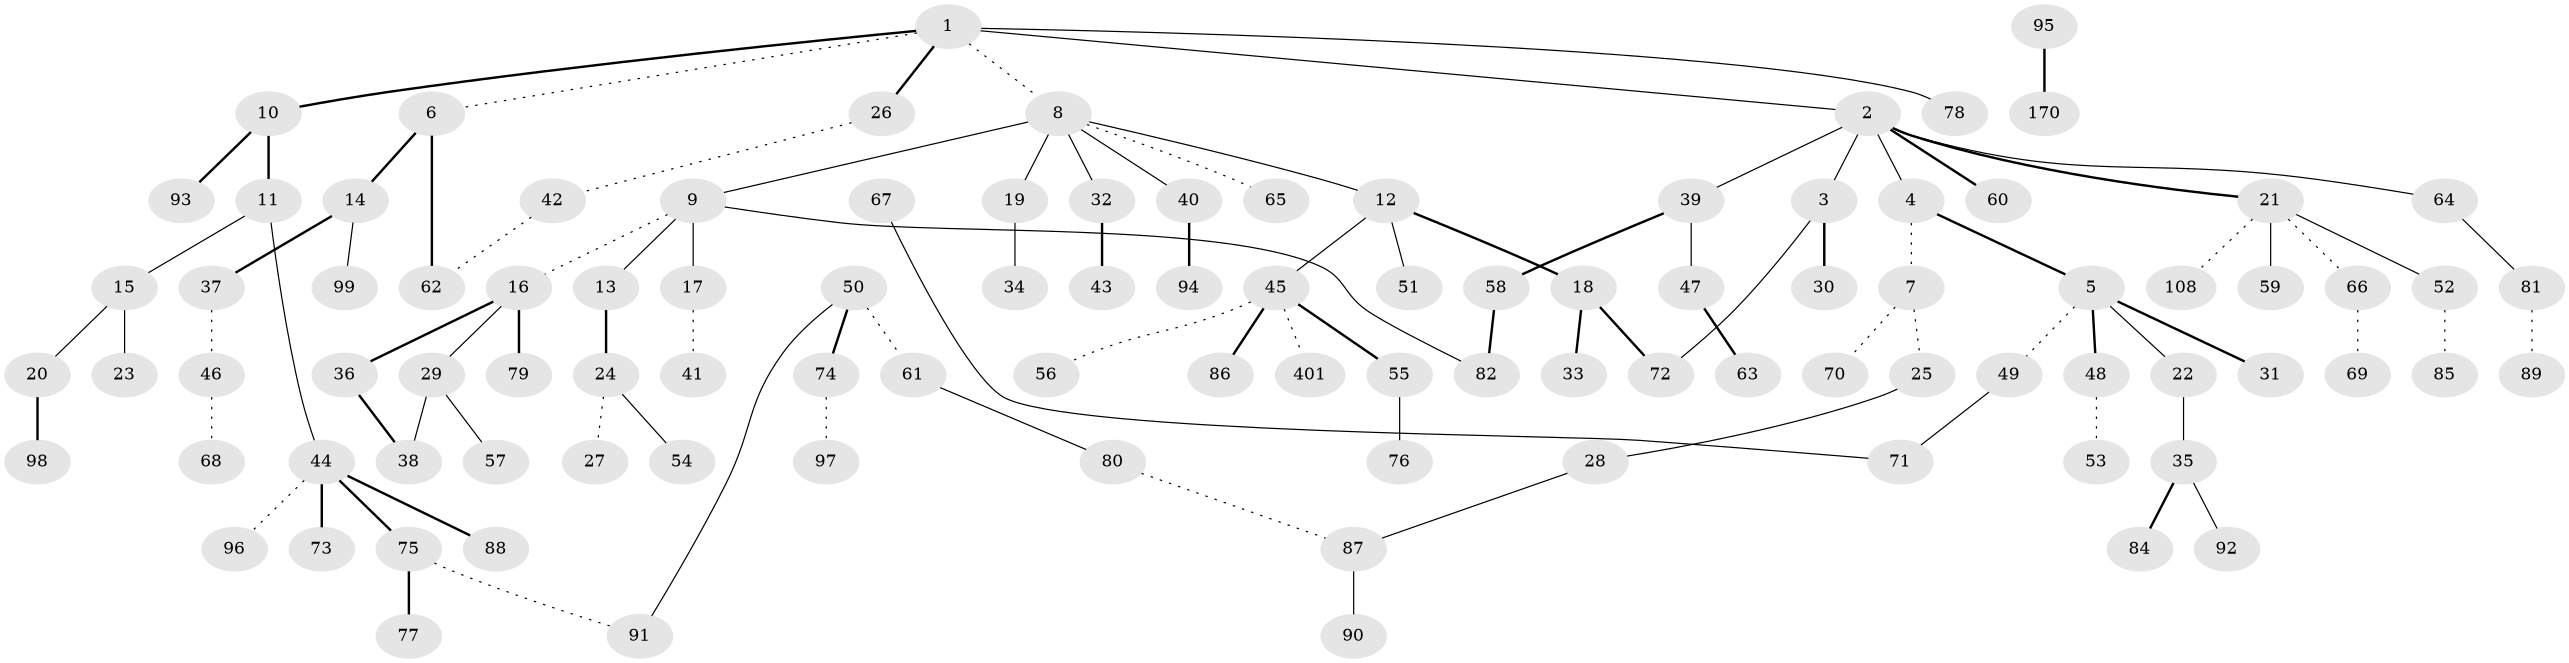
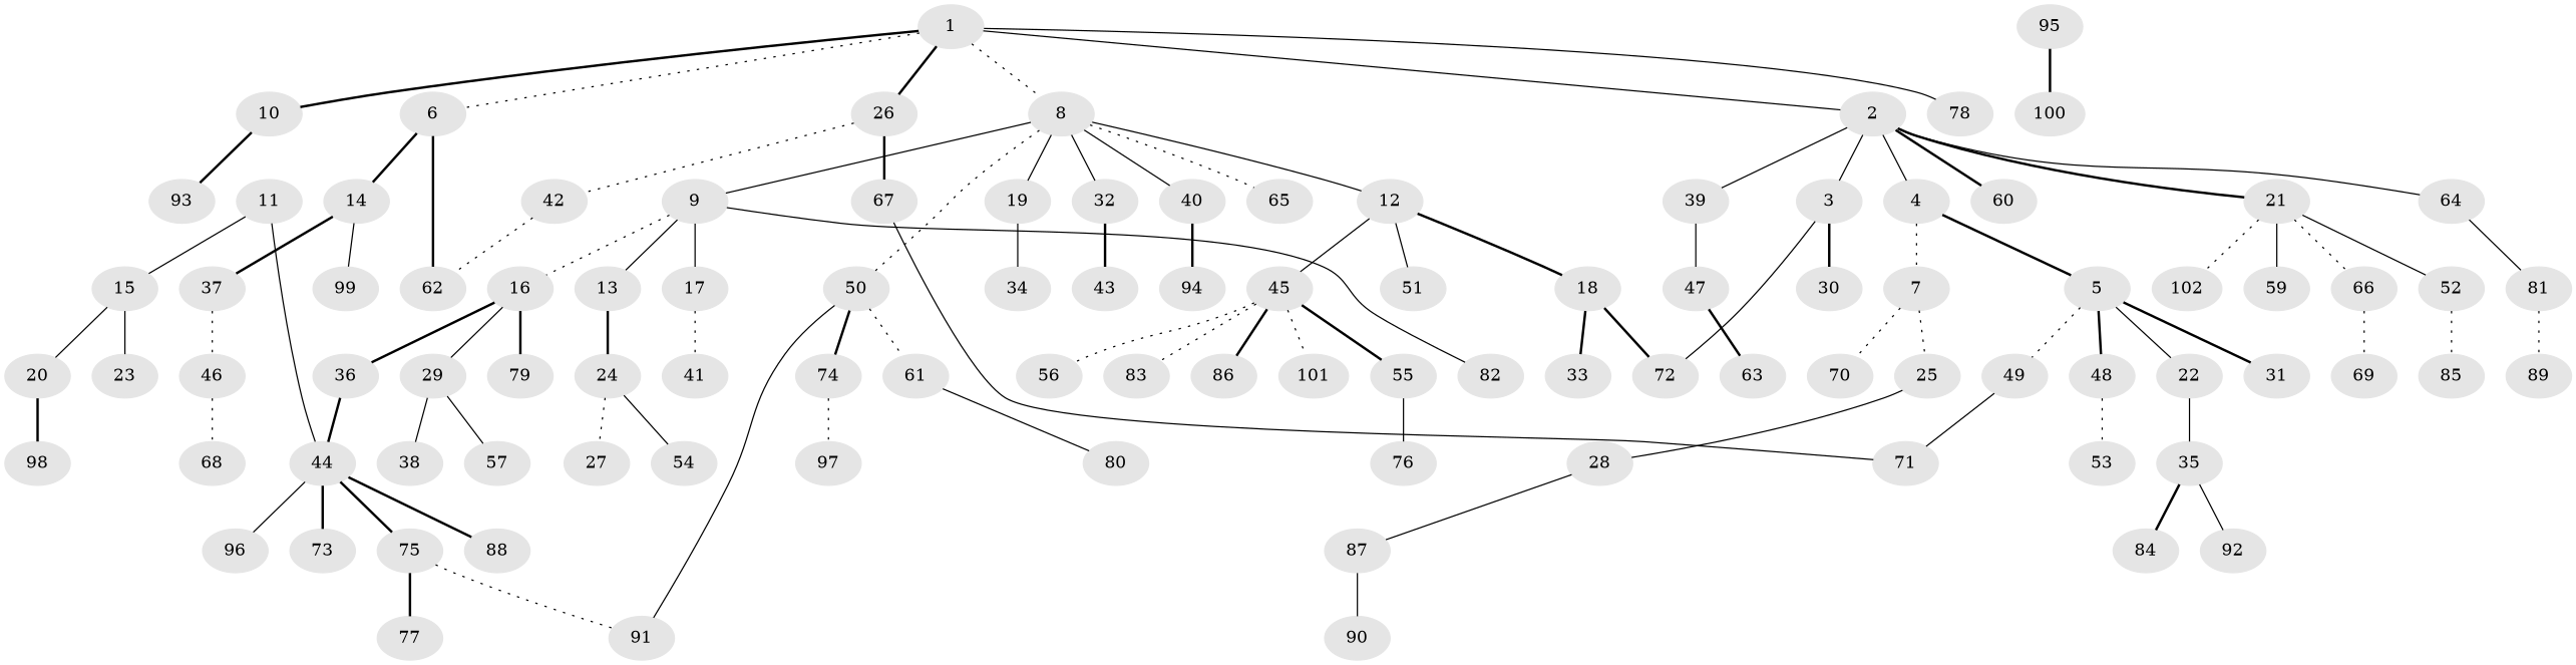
  graph {
    node [color=gray90 style=filled]
    edge [style=solid]
    1
    2
    6
    8
    10
    26
    78
    3
    4
    21
    39
    60
    64
    14
    62
    9
    12
    19
    32
    40
    50
    65
    11
    93
    42
    67
    30
    72
    5
    7
    52
    59
    66
-   102 [label=108]
+   102
    47
-   58
    81
    22
    31
    48
    49
    25
    70
    35
    53
    71
    37
    99
    45
    55
    56
+   83
    86
-   101 [label=401]
+   101
    28
    13
    16
    17
    82
    18
    51
    34
    43
    94
    61
    74
    91
    95
-   100 [label=170]
+   100
    24
    29
    36
    79
    41
    15
    44
    20
    23
    73
    75
    88
    96
    33
    27
    54
    46
    98
    38
    57
    85
    69
    84
    92
    87
    90
    68
    63
    77
    76
    80
    97
    89
    1 -- 2
    1 -- 6 [style=dotted]
    1 -- 8 [style=dotted]
    1 -- 10 [style=bold]
    1 -- 26 [style=bold]
    1 -- 78
    2 -- 3
    2 -- 4
    2 -- 21 [style=bold]
    2 -- 39
    2 -- 60 [style=bold]
    2 -- 64
    6 -- 14 [style=bold]
    6 -- 62 [style=bold]
    8 -- 9
    8 -- 12
    8 -- 19
    8 -- 32
    8 -- 40
+   8 -- 50 [style=dotted]
    8 -- 65 [style=dotted]
-   10 -- 11 [style=bold]
    10 -- 93 [style=bold]
    26 -- 42 [style=dotted]
+   26 -- 67 [style=bold]
    3 -- 30 [style=bold]
    3 -- 72
    4 -- 5 [style=bold]
    4 -- 7 [style=dotted]
    21 -- 52
    21 -- 59
    21 -- 66 [style=dotted]
    21 -- 102 [style=dotted]
    39 -- 47
-   39 -- 58 [style=bold]
    64 -- 81
    14 -- 37 [style=bold]
    14 -- 99
    9 -- 13
    9 -- 16 [style=dotted]
    9 -- 17
    9 -- 82
    12 -- 45
    12 -- 18 [style=bold]
    12 -- 51
    19 -- 34
    32 -- 43 [style=bold]
    40 -- 94 [style=bold]
    50 -- 61 [style=dotted]
    50 -- 74 [style=bold]
    50 -- 91
    11 -- 15
    11 -- 44
    42 -- 62 [style=dotted]
    67 -- 71
    5 -- 22
    5 -- 31 [style=bold]
    5 -- 48 [style=bold]
    5 -- 49 [style=dotted]
    7 -- 25 [style=dotted]
    7 -- 70 [style=dotted]
    52 -- 85 [style=dotted]
    66 -- 69 [style=dotted]
    47 -- 63 [style=bold]
-   58 -- 82 [style=bold]
    81 -- 89 [style=dotted]
    22 -- 35
    48 -- 53 [style=dotted]
    49 -- 71
    25 -- 28
    35 -- 84 [style=bold]
    35 -- 92
    37 -- 46 [style=dotted]
    45 -- 55 [style=bold]
    45 -- 56 [style=dotted]
+   45 -- 83 [style=dotted]
    45 -- 86 [style=bold]
    45 -- 101 [style=dotted]
    55 -- 76
    28 -- 87
    13 -- 24 [style=bold]
    16 -- 29
    16 -- 36 [style=bold]
    16 -- 79 [style=bold]
    17 -- 41 [style=dotted]
    18 -- 72 [style=bold]
    18 -- 33 [style=bold]
    61 -- 80
    74 -- 97 [style=dotted]
    95 -- 100 [style=bold]
    24 -- 27 [style=dotted]
    24 -- 54
    29 -- 38
    29 -- 57
-   36 -- 38 [style=bold]
+   36 -- 44 [style=bold]
    15 -- 20
    15 -- 23
    44 -- 73 [style=bold]
    44 -- 75 [style=bold]
    44 -- 88 [style=bold]
-   44 -- 96 [style=dotted]
+   44 -- 96
    20 -- 98 [style=bold]
    75 -- 91 [style=dotted]
    75 -- 77 [style=bold]
    46 -- 68 [style=dotted]
    87 -- 90
-   80 -- 87 [style=dotted]
  }
